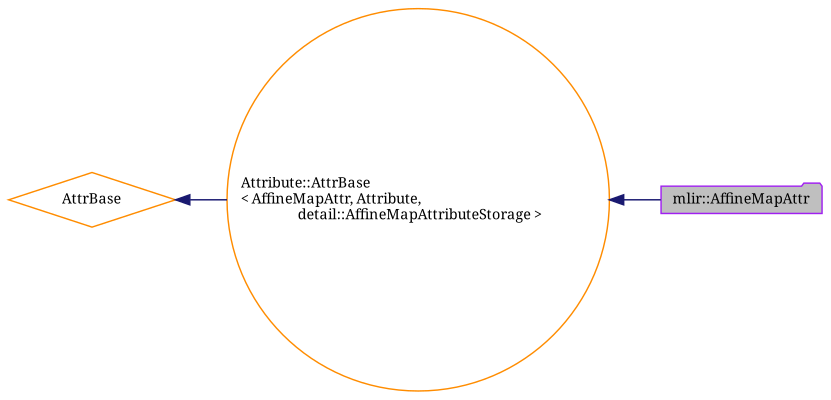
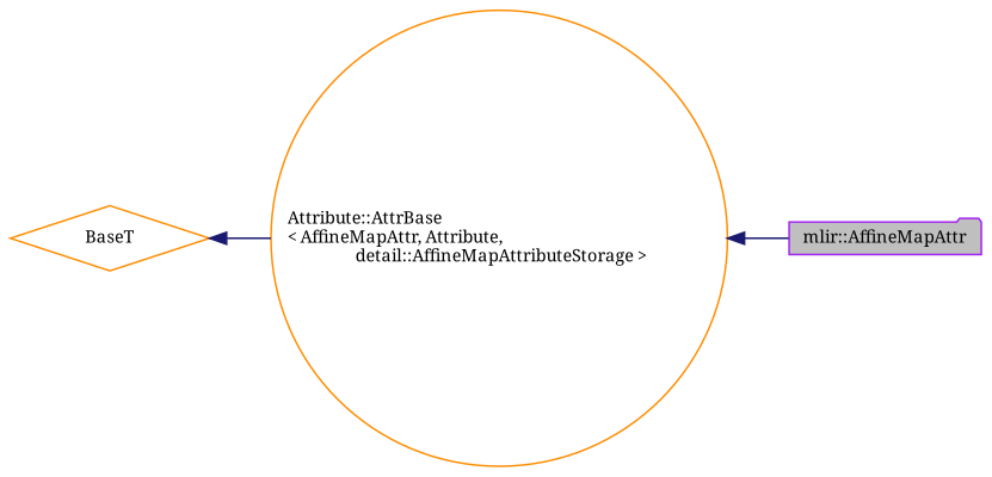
  digraph {
    rankdir=LR
    fontname="Noto Serif"
    node [color=darkorange fontname="Noto Serif" fontsize=10]
    edge [color=midnightblue dir=back fontname="Noto Serif" fontsize=10 labelfontname=Helvetica labelfontsize=10 style=solid]
    n1 [color=purple fillcolor=grey75 fontcolor=black height=0.2 label="mlir::AffineMapAttr" shape=folder style=filled width=0.4]
    n2 [height=0.2 label="Attribute::AttrBase\l\< AffineMapAttr, Attribute,\l detail::AffineMapAttributeStorage \>" shape=circle width=0.4]
-   n3 [height=0.2 label=AttrBase shape=diamond width=0.4]
+   n3 [height=0.2 label=BaseT shape=diamond width=0.4]
    n2 -> n1
    n3 -> n2
  }
